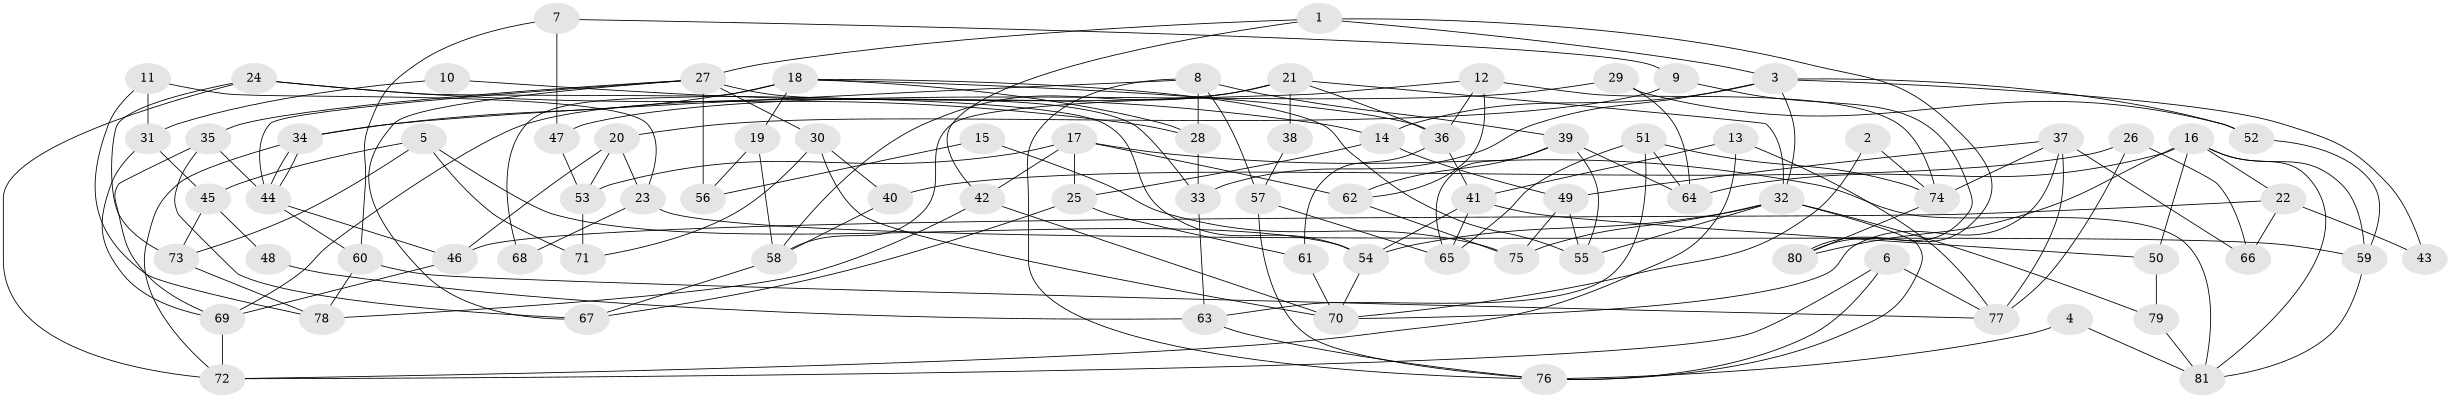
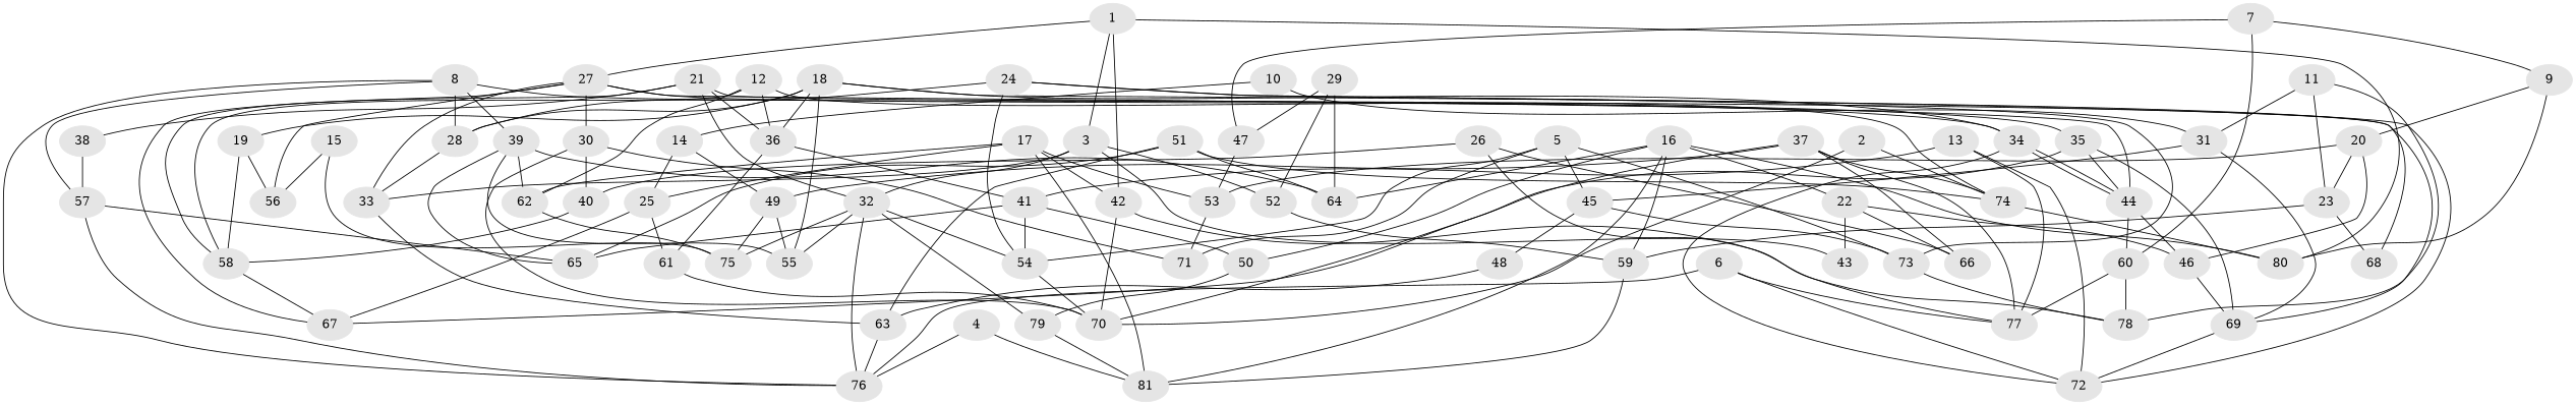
  graph {
    node [color=gray90 style=filled]
    1
    3
    27
    42
    80
    14
    32
    33
    43
    52
    56
    67
    30
    35
    44
    70
    78
    2
    74
    25
    49
    76
    54
    75
    55
    79
    63
    59
    4
    81
    5
    45
    71
    73
    48
    6
    72
    77
    7
    9
    47
    60
    20
    53
    8
    28
    34
    39
    57
    62
    64
    65
    23
    46
    10
    31
    69
    11
    68
    12
    36
    58
    41
    61
    13
    50
    15
    16
    22
    66
    17
    18
    19
    21
    38
    24
    26
    40
    29
    37
    51
    1 -- 3
    1 -- 27
    1 -- 42
    1 -- 80
-   3 -- 14
    3 -- 32
    3 -- 33
    3 -- 43
    3 -- 52
    27 -- 33
    27 -- 56
    27 -- 67
    27 -- 30
    27 -- 35
    27 -- 44
    42 -- 70
    42 -- 78
    14 -- 25
    14 -- 49
    32 -- 76
    32 -- 54
    32 -- 75
    32 -- 55
    32 -- 79
    33 -- 63
    52 -- 59
    30 -- 70
    30 -- 71
    30 -- 40
    35 -- 67
    35 -- 44
    35 -- 69
    44 -- 60
    44 -- 46
    2 -- 70
    2 -- 74
    74 -- 80
    25 -- 67
    25 -- 61
    49 -- 75
    49 -- 55
    54 -- 70
    79 -- 81
    63 -- 76
    59 -- 81
    4 -- 76
    4 -- 81
    5 -- 54
    5 -- 45
    5 -- 71
    5 -- 73
    45 -- 73
    45 -- 48
    73 -- 78
    48 -- 63
    6 -- 76
    6 -- 72
    6 -- 77
    7 -- 9
    7 -- 47
    7 -- 60
    9 -- 80
    9 -- 20
    47 -- 53
    60 -- 78
    60 -- 77
    20 -- 53
    20 -- 23
    20 -- 46
    53 -- 71
    8 -- 76
    8 -- 28
    8 -- 34
    8 -- 39
    8 -- 57
    28 -- 33
    34 -- 44
    34 -- 44
    34 -- 72
    39 -- 55
    39 -- 62
    39 -- 64
    39 -- 65
    57 -- 76
    57 -- 65
    62 -- 75
    23 -- 59
    23 -- 68
    46 -- 69
    10 -- 14
    10 -- 31
    31 -- 45
    31 -- 69
    69 -- 72
    11 -- 78
    11 -- 23
    11 -- 31
    12 -- 74
    12 -- 62
    12 -- 36
    12 -- 58
    36 -- 41
    36 -- 61
    58 -- 67
    41 -- 54
    41 -- 65
    41 -- 50
    61 -- 70
    13 -- 72
    13 -- 77
    13 -- 41
    50 -- 79
    15 -- 56
    15 -- 75
    16 -- 80
    16 -- 59
    16 -- 81
    16 -- 64
    16 -- 50
    16 -- 22
    22 -- 43
    22 -- 46
    22 -- 66
    17 -- 42
    17 -- 25
    17 -- 81
    17 -- 53
    17 -- 62
    18 -- 55
    18 -- 28
    18 -- 34
    18 -- 68
    18 -- 36
    18 -- 19
    19 -- 56
    19 -- 58
    21 -- 32
    21 -- 69
    21 -- 36
    21 -- 58
    21 -- 38
    38 -- 57
    24 -- 54
    24 -- 73
    24 -- 72
    24 -- 28
    26 -- 77
    26 -- 66
    26 -- 40
    40 -- 58
    29 -- 52
    29 -- 47
    29 -- 64
    37 -- 70
    37 -- 74
    37 -- 49
    37 -- 77
    37 -- 66
    51 -- 74
    51 -- 63
    51 -- 64
    51 -- 65
  }
